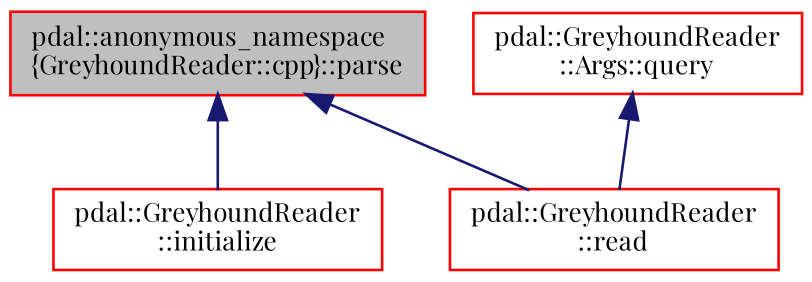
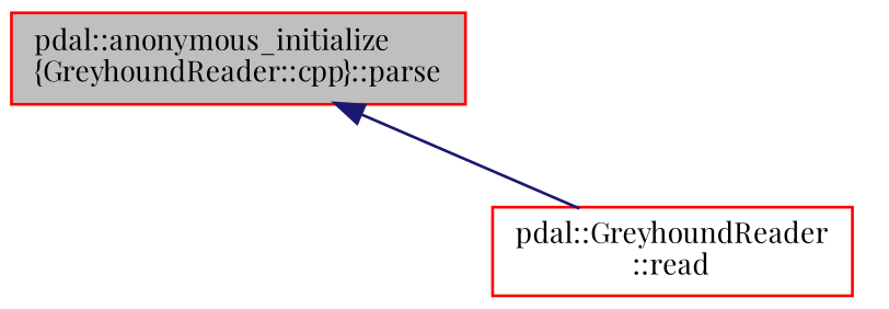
  digraph {
    fontname="Playfair Display"
    rankdir=TB
    node [color=red fillcolor=white fontname="Playfair Display" fontsize=10 shape=record style=filled]
    edge [color=midnightblue dir=back fontname="Playfair Display" fontsize=10 labelfontname=Helvetica labelfontsize=10 style=solid]
-   n1 [fillcolor=grey75 fontcolor=black height=0.2 label="pdal::anonymous_namespace\l\{GreyhoundReader::cpp\}::parse" width=0.4]
-   n2 [height=0.2 label="pdal::GreyhoundReader\l::initialize" width=0.4]
+   n1 [fillcolor=grey75 fontcolor=black height=0.2 label="pdal::anonymous_initialize\l\{GreyhoundReader::cpp\}::parse" width=0.4]
    n3 [height=0.2 label="pdal::GreyhoundReader\l::read" width=0.4]
-   n4 [height=0.2 label="pdal::GreyhoundReader\l::Args::query" width=0.4]
-   n1 -> n2
    n1 -> n3
-   n4 -> n3
  }
